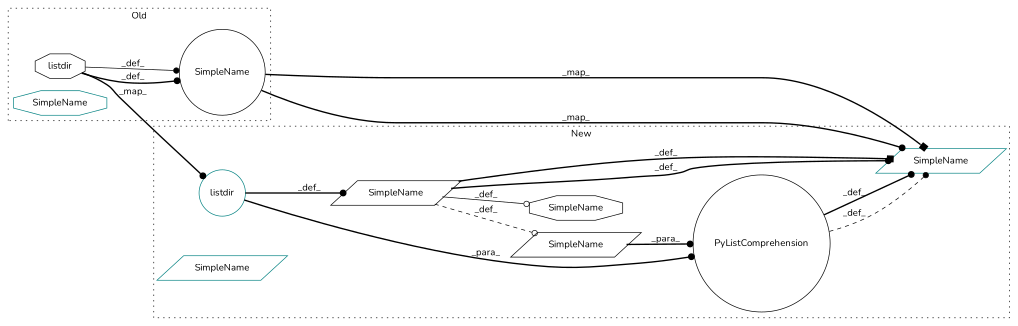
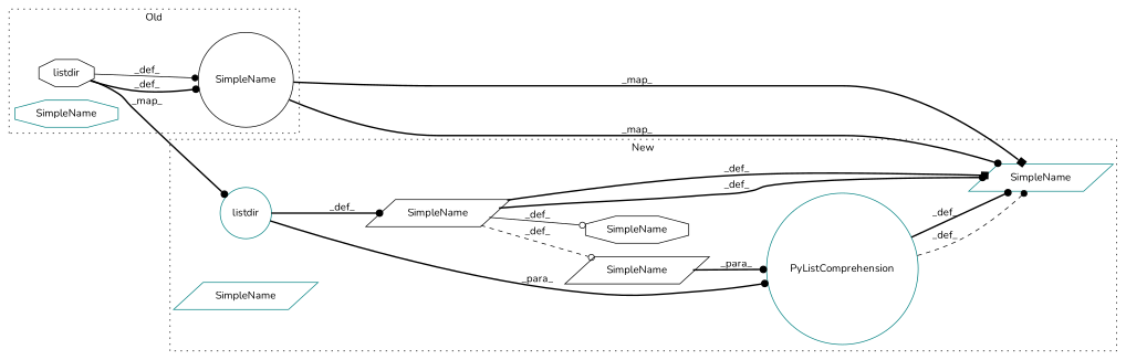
  digraph {
    rankdir=LR
    fontname=Nunito
    node [a=42 l=9 shape=parallelogram color=black fontname=Nunito]
    edge [style=bold arrowhead=dot fontname=Nunito]
    n1 [a=32 l="8,1" label=listdir s="2068,2086" shape=octagon]
    n2 [label=SimpleName s=2058 shape=octagon color=teal]
    n3 [label=SimpleName s=2058 shape=circle]
    n4 [a=32 l="8,1" label=listdir s="2037,2055" shape=circle color=teal]
    n5 [label=SimpleName l=""]
    n6 [l=1 label=SimpleName s=2033 shape=octagon]
    n7 [label=SimpleName l=""]
-   n8 [a=109 l=126 label=PyListComprehension s=1968 shape=circle]
+   n8 [a=109 l=126 label=PyListComprehension s=1968 shape=circle color=teal]
    n9 [label=SimpleName s=1947 color=teal]
    n10 [label=SimpleName s=1947 color=teal]
    subgraph cluster_1 {
      label=Old
      style=dotted
      n1
      n2
      n3
    }
    subgraph cluster_2 {
      label=New
      style=dotted
      n4
      n5
      n6
      n7
      n8
      n9
      n10
    }
    n1 -> n3 [label=_def_]
    n1 -> n3 [label=_def_ style=solid]
    n1 -> n4 [label=_map_]
    n3 -> n10 [label=_map_]
    n3 -> n10 [label=_map_ arrowhead=box]
    n4 -> n5 [label=_def_]
    n4 -> n8 [label=_para_]
    n5 -> n6 [label=_def_ style=solid arrowhead=odot]
    n5 -> n7 [label=_def_ style=dashed arrowhead=odot]
    n5 -> n10 [label=_def_ arrowhead=box]
    n5 -> n10 [label=_def_]
    n7 -> n8 [label=_para_]
    n8 -> n10 [label=_def_]
    n8 -> n10 [label=_def_ style=dashed]
  }
